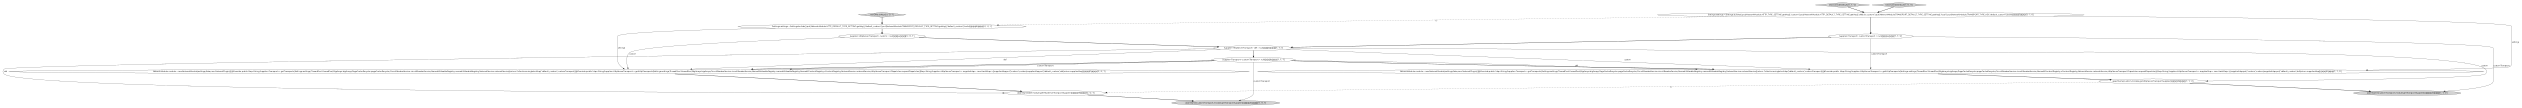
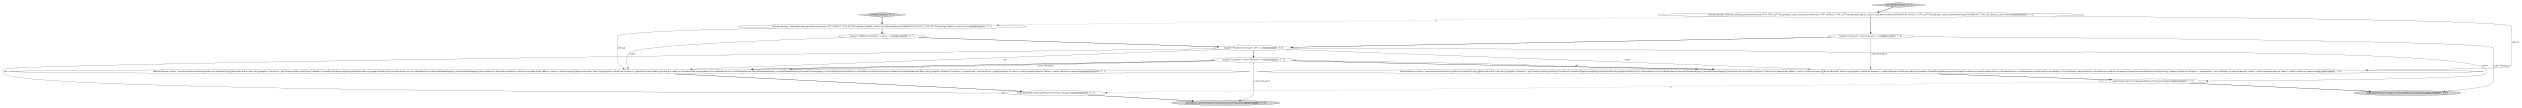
  digraph {
    fontname=Montserrat
    node [fillcolor=white shape=ellipse style=filled fontname=Montserrat]
    edge [style=bold fontname=Montserrat]
    n1 [fillcolor=lightgray label="testDefaultKeys['0', '0', '1']" shape=diamond]
    n2 [label="Settings settings = Settings.builder().put(NetworkModule.HTTP_DEFAULT_TYPE_SETTING.getKey(),\"default_custom\").put(NetworkModule.TRANSPORT_DEFAULT_TYPE_SETTING.getKey(),\"default_custom\").build()@@@3@@@['0', '0', '1']"]
    n3 [label="NetworkModule module = newNetworkModule(settings,false,new NetworkPlugin(){@Override public Map<String,Supplier<Transport>> getTransports(Settings settings,ThreadPool threadPool,BigArrays bigArrays,PageCacheRecycler pageCacheRecycler,CircuitBreakerService circuitBreakerService,NamedWriteableRegistry namedWriteableRegistry,NetworkService networkService){return Collections.singletonMap(\"default_custom\",customTransport)}@Override public Map<String,Supplier<HttpServerTransport>> getHttpTransports(Settings settings,ThreadPool threadPool,BigArrays bigArrays,CircuitBreakerService circuitBreakerService,NamedWriteableRegistry namedWriteableRegistry,NamedXContentRegistry xContentRegistry,NetworkService networkService,HttpServerTransport.Dispatcher requestDispatcher){Map<String,Supplier<HttpServerTransport>> supplierMap = new HashMap<>()supplierMap.put(\"custom\",custom)supplierMap.put(\"default_custom\",def)return supplierMap}})@@@7@@@['0', '0', '1']"]
    n4 [label="assertSame(def,module.getHttpServerTransportSupplier())@@@19@@@['0', '0', '1']"]
    n5 [label="NetworkModule module = newNetworkModule(settings,false,new NetworkPlugin(){@Override public Map<String,Supplier<Transport>> getTransports(Settings settings,ThreadPool threadPool,BigArrays bigArrays,PageCacheRecycler pageCacheRecycler,CircuitBreakerService circuitBreakerService,NamedWriteableRegistry namedWriteableRegistry,NetworkService networkService){return Collections.singletonMap(\"default_custom\",customTransport)}@Override public Map<String,Supplier<HttpServerTransport>> getHttpTransports(Settings settings,ThreadPool threadPool,BigArrays bigArrays,PageCacheRecycler pageCacheRecycler,CircuitBreakerService circuitBreakerService,NamedXContentRegistry xContentRegistry,NetworkService networkService,HttpServerTransport.Dispatcher requestDispatcher){Map<String,Supplier<HttpServerTransport>> supplierMap = new HashMap<>()supplierMap.put(\"custom\",custom)supplierMap.put(\"default_custom\",def)return supplierMap}})@@@7@@@['1', '1', '0']"]
    n6 [label="assertSame(custom,module.getHttpServerTransportSupplier())@@@19@@@['1', '1', '0']"]
    n7 [label="Supplier<Transport> customTransport = null@@@4@@@['1', '1', '0']"]
    n8 [fillcolor=lightgray label="assertSame(customTransport,module.getTransportSupplier())@@@20@@@['1', '1', '0']"]
    n9 [label="Supplier<HttpServerTransport> def = null@@@5@@@['1', '1', '1']"]
-   n10 [fillcolor=lightgray label="testOverrideDefault['0', '1', '0']" shape=diamond]
    n11 [label="Settings settings = Settings.builder().put(NetworkModule.HTTP_TYPE_SETTING.getKey(),\"custom\").put(NetworkModule.HTTP_DEFAULT_TYPE_SETTING.getKey(),\"default_custom\").put(NetworkModule.TRANSPORT_DEFAULT_TYPE_SETTING.getKey(),\"local\").put(NetworkModule.TRANSPORT_TYPE_KEY,\"default_custom\").build()@@@3@@@['1', '1', '0']"]
    n12 [label="Supplier<HttpServerTransport> custom = null@@@4@@@['0', '0', '1']"]
    n13 [fillcolor=lightgray label="assertSame(customTransport,module.getTransportSupplier())@@@20@@@['0', '0', '1']"]
    n14 [label="Supplier<Transport> customTransport = null@@@6@@@['1', '1', '1']"]
    n15 [fillcolor=lightgray label="testOverrideDefault['1', '0', '0']" shape=diamond]
    n1 -> n2
    n2 -> n3 [label=settings style=solid]
    n2 -> n12
    n3 -> n4
    n4 -> n13
    n5 -> n6
    n6 -> n4 [label=0 style=dashed]
    n6 -> n8
    n7 -> n5 [label=customTransport style=solid]
    n7 -> n8 [label=customTransport style=solid]
    n7 -> n9
    n9 -> n3 [label=def style=solid]
    n9 -> n4 [label=def style=solid]
    n9 -> n5 [label=custom style=solid]
    n9 -> n6 [label=custom style=solid]
    n9 -> n14
-   n10 -> n11
    n11 -> n2 [label=0 style=dashed]
    n11 -> n5 [label=settings style=solid]
    n11 -> n7
    n12 -> n3 [label=custom style=solid]
    n12 -> n9
    n14 -> n3
    n14 -> n3 [label=customTransport style=solid]
    n14 -> n5
    n14 -> n5 [label=def style=solid]
    n14 -> n13 [label=customTransport style=solid]
    n15 -> n11
  }
